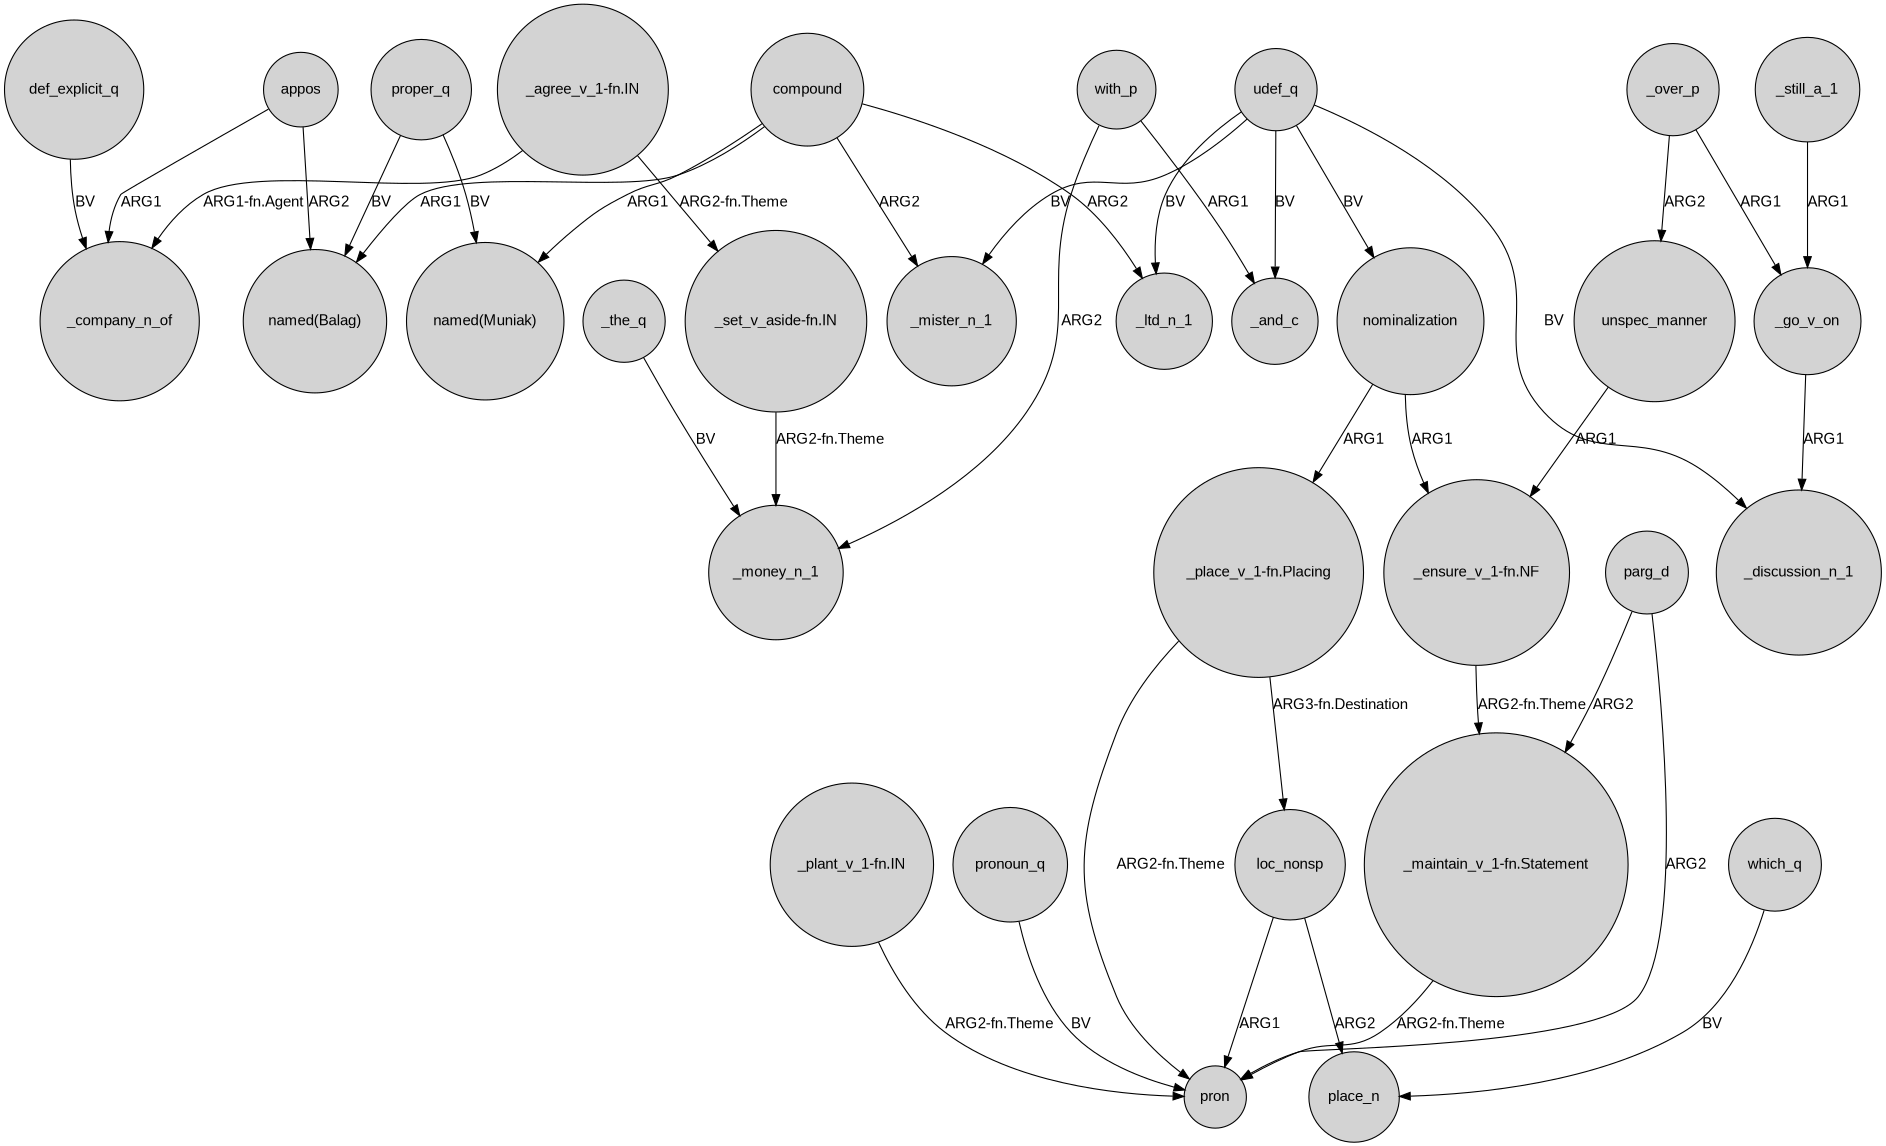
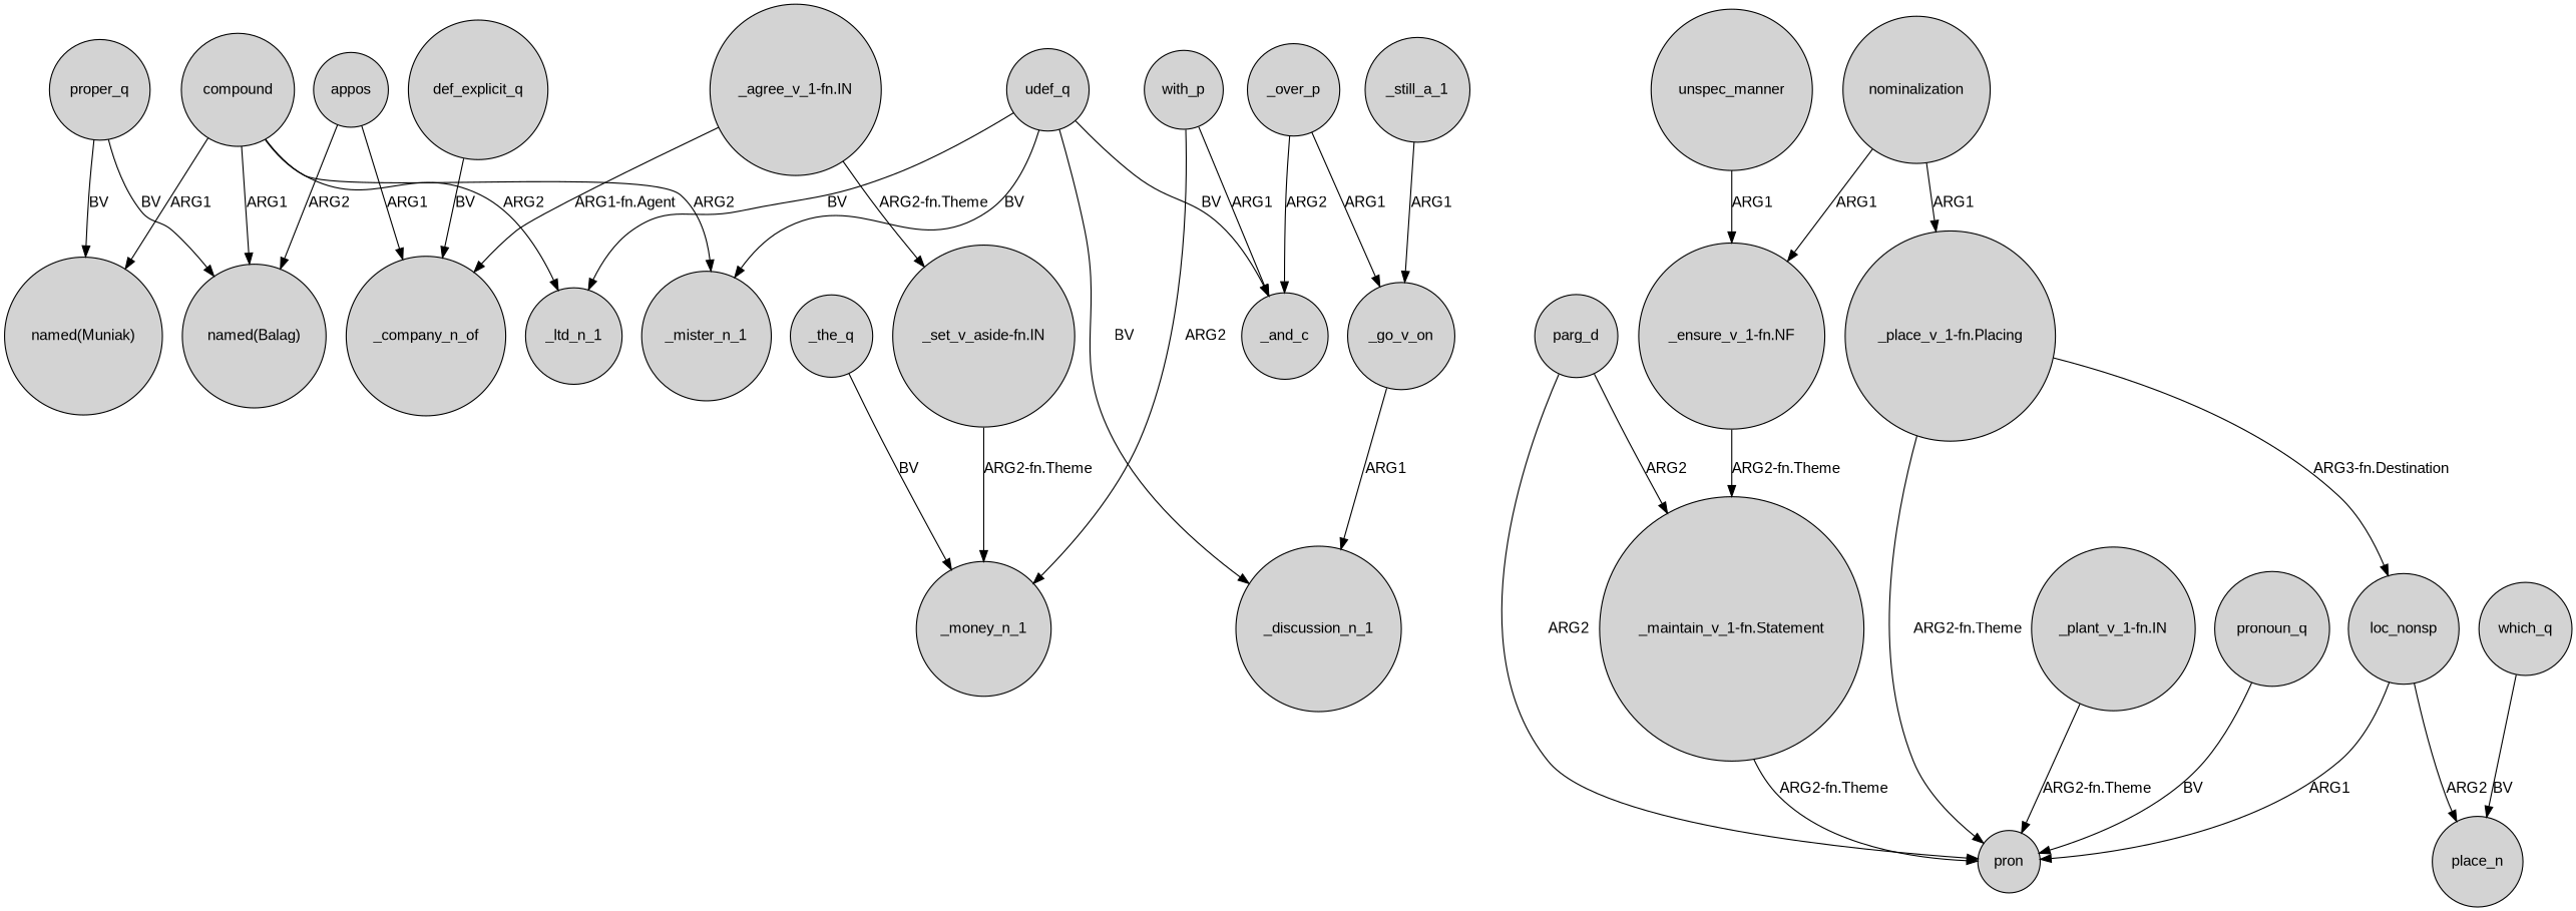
  digraph {
    fontname="Liberation Sans"
    node [fontname="Liberation Sans" shape=circle style=filled]
    edge [fontname="Liberation Sans"]
    compound
    "named(Muniak)"
    "named(Balag)"
    _mister_n_1
    _ltd_n_1
    parg_d
    "_maintain_v_1-fn.Statement"
    pron
    proper_q
    _the_q
    _money_n_1
    unspec_manner
    "_ensure_v_1-fn.NF"
    udef_q
    _discussion_n_1
    nominalization
    _and_c
    "_place_v_1-fn.Placing"
    loc_nonsp
    place_n
    "_agree_v_1-fn.IN"
    _company_n_of
    "_set_v_aside-fn.IN"
    which_q
    "_plant_v_1-fn.IN"
    def_explicit_q
    pronoun_q
    _go_v_on
    _still_a_1
    with_p
    appos
    _over_p
    compound -> "named(Muniak)" [label=ARG1]
    compound -> "named(Balag)" [label=ARG1]
    compound -> _mister_n_1 [label=ARG2]
    compound -> _ltd_n_1 [label=ARG2]
    parg_d -> "_maintain_v_1-fn.Statement" [label=ARG2]
    parg_d -> pron [label=ARG2]
    "_maintain_v_1-fn.Statement" -> pron [label="ARG2-fn.Theme"]
    proper_q -> "named(Muniak)" [label=BV]
    proper_q -> "named(Balag)" [label=BV]
    _the_q -> _money_n_1 [label=BV]
    unspec_manner -> "_ensure_v_1-fn.NF" [label=ARG1]
    "_ensure_v_1-fn.NF" -> "_maintain_v_1-fn.Statement" [label="ARG2-fn.Theme"]
    udef_q -> _mister_n_1 [label=BV]
    udef_q -> _ltd_n_1 [label=BV]
    udef_q -> _discussion_n_1 [label=BV]
-   udef_q -> nominalization [label=BV]
    udef_q -> _and_c [label=BV]
    nominalization -> "_ensure_v_1-fn.NF" [label=ARG1]
    nominalization -> "_place_v_1-fn.Placing" [label=ARG1]
    "_place_v_1-fn.Placing" -> pron [label="ARG2-fn.Theme"]
    "_place_v_1-fn.Placing" -> loc_nonsp [label="ARG3-fn.Destination"]
    loc_nonsp -> pron [label=ARG1]
    loc_nonsp -> place_n [label=ARG2]
    "_agree_v_1-fn.IN" -> _company_n_of [label="ARG1-fn.Agent"]
    "_agree_v_1-fn.IN" -> "_set_v_aside-fn.IN" [label="ARG2-fn.Theme"]
    "_set_v_aside-fn.IN" -> _money_n_1 [label="ARG2-fn.Theme"]
    which_q -> place_n [label=BV]
    "_plant_v_1-fn.IN" -> pron [label="ARG2-fn.Theme"]
    def_explicit_q -> _company_n_of [label=BV]
    pronoun_q -> pron [label=BV]
    _go_v_on -> _discussion_n_1 [label=ARG1]
    _still_a_1 -> _go_v_on [label=ARG1]
    with_p -> _money_n_1 [label=ARG2]
    with_p -> _and_c [label=ARG1]
    appos -> "named(Balag)" [label=ARG2]
    appos -> _company_n_of [label=ARG1]
-   _over_p -> unspec_manner [label=ARG2]
+   _over_p -> _and_c [label=ARG2]
    _over_p -> _go_v_on [label=ARG1]
  }
